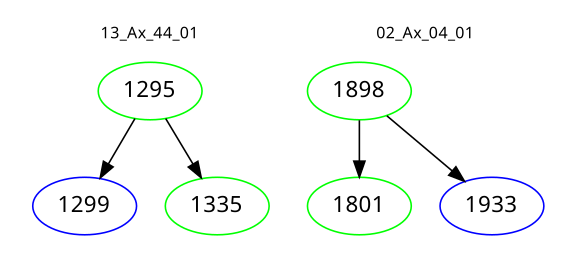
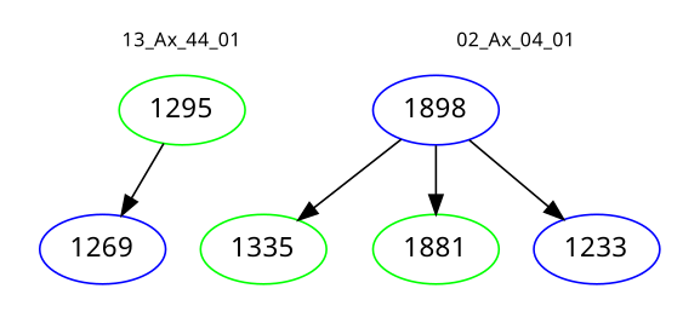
  digraph {
    fontname="Noto Sans"
    node [color=green fontname="Noto Sans"]
    edge [color=black fontname="Noto Sans"]
    n1 [label=1295]
-   n2 [color=blue label=1299]
+   n2 [color=blue label=1269]
    n3 [label=1335]
-   n4 [label=1898]
-   n5 [label=1801]
-   n6 [color=blue label=1933]
+   n4 [color=blue label=1898]
+   n5 [label=1881]
+   n6 [color=blue label=1233]
    subgraph cluster_1 {
      color=white
      fontsize=10
      label="13_Ax_44_01"
      n1
      n2
      n3
    }
    subgraph cluster_2 {
      color=white
      fontsize=10
      label="02_Ax_04_01"
      n4
      n5
      n6
    }
    n1 -> n2
-   n1 -> n3
+   n4 -> n3
    n4 -> n5
    n4 -> n6
  }
